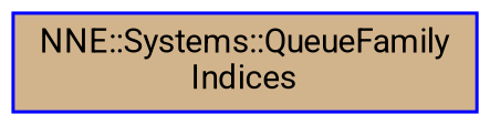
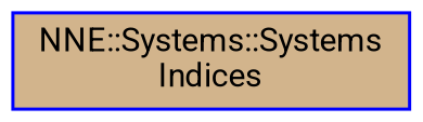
  digraph {
    rankdir=LR
    fontname=Roboto
-   n1 [color=blue fillcolor=tan fontname=Roboto fontsize=10 height=0.2 label="NNE::Systems::QueueFamily\lIndices" shape=box style=filled width=0.4]
+   n1 [color=blue fillcolor=tan fontname=Roboto fontsize=10 height=0.2 label="NNE::Systems::Systems\lIndices" shape=box style=filled width=0.4]
  }
